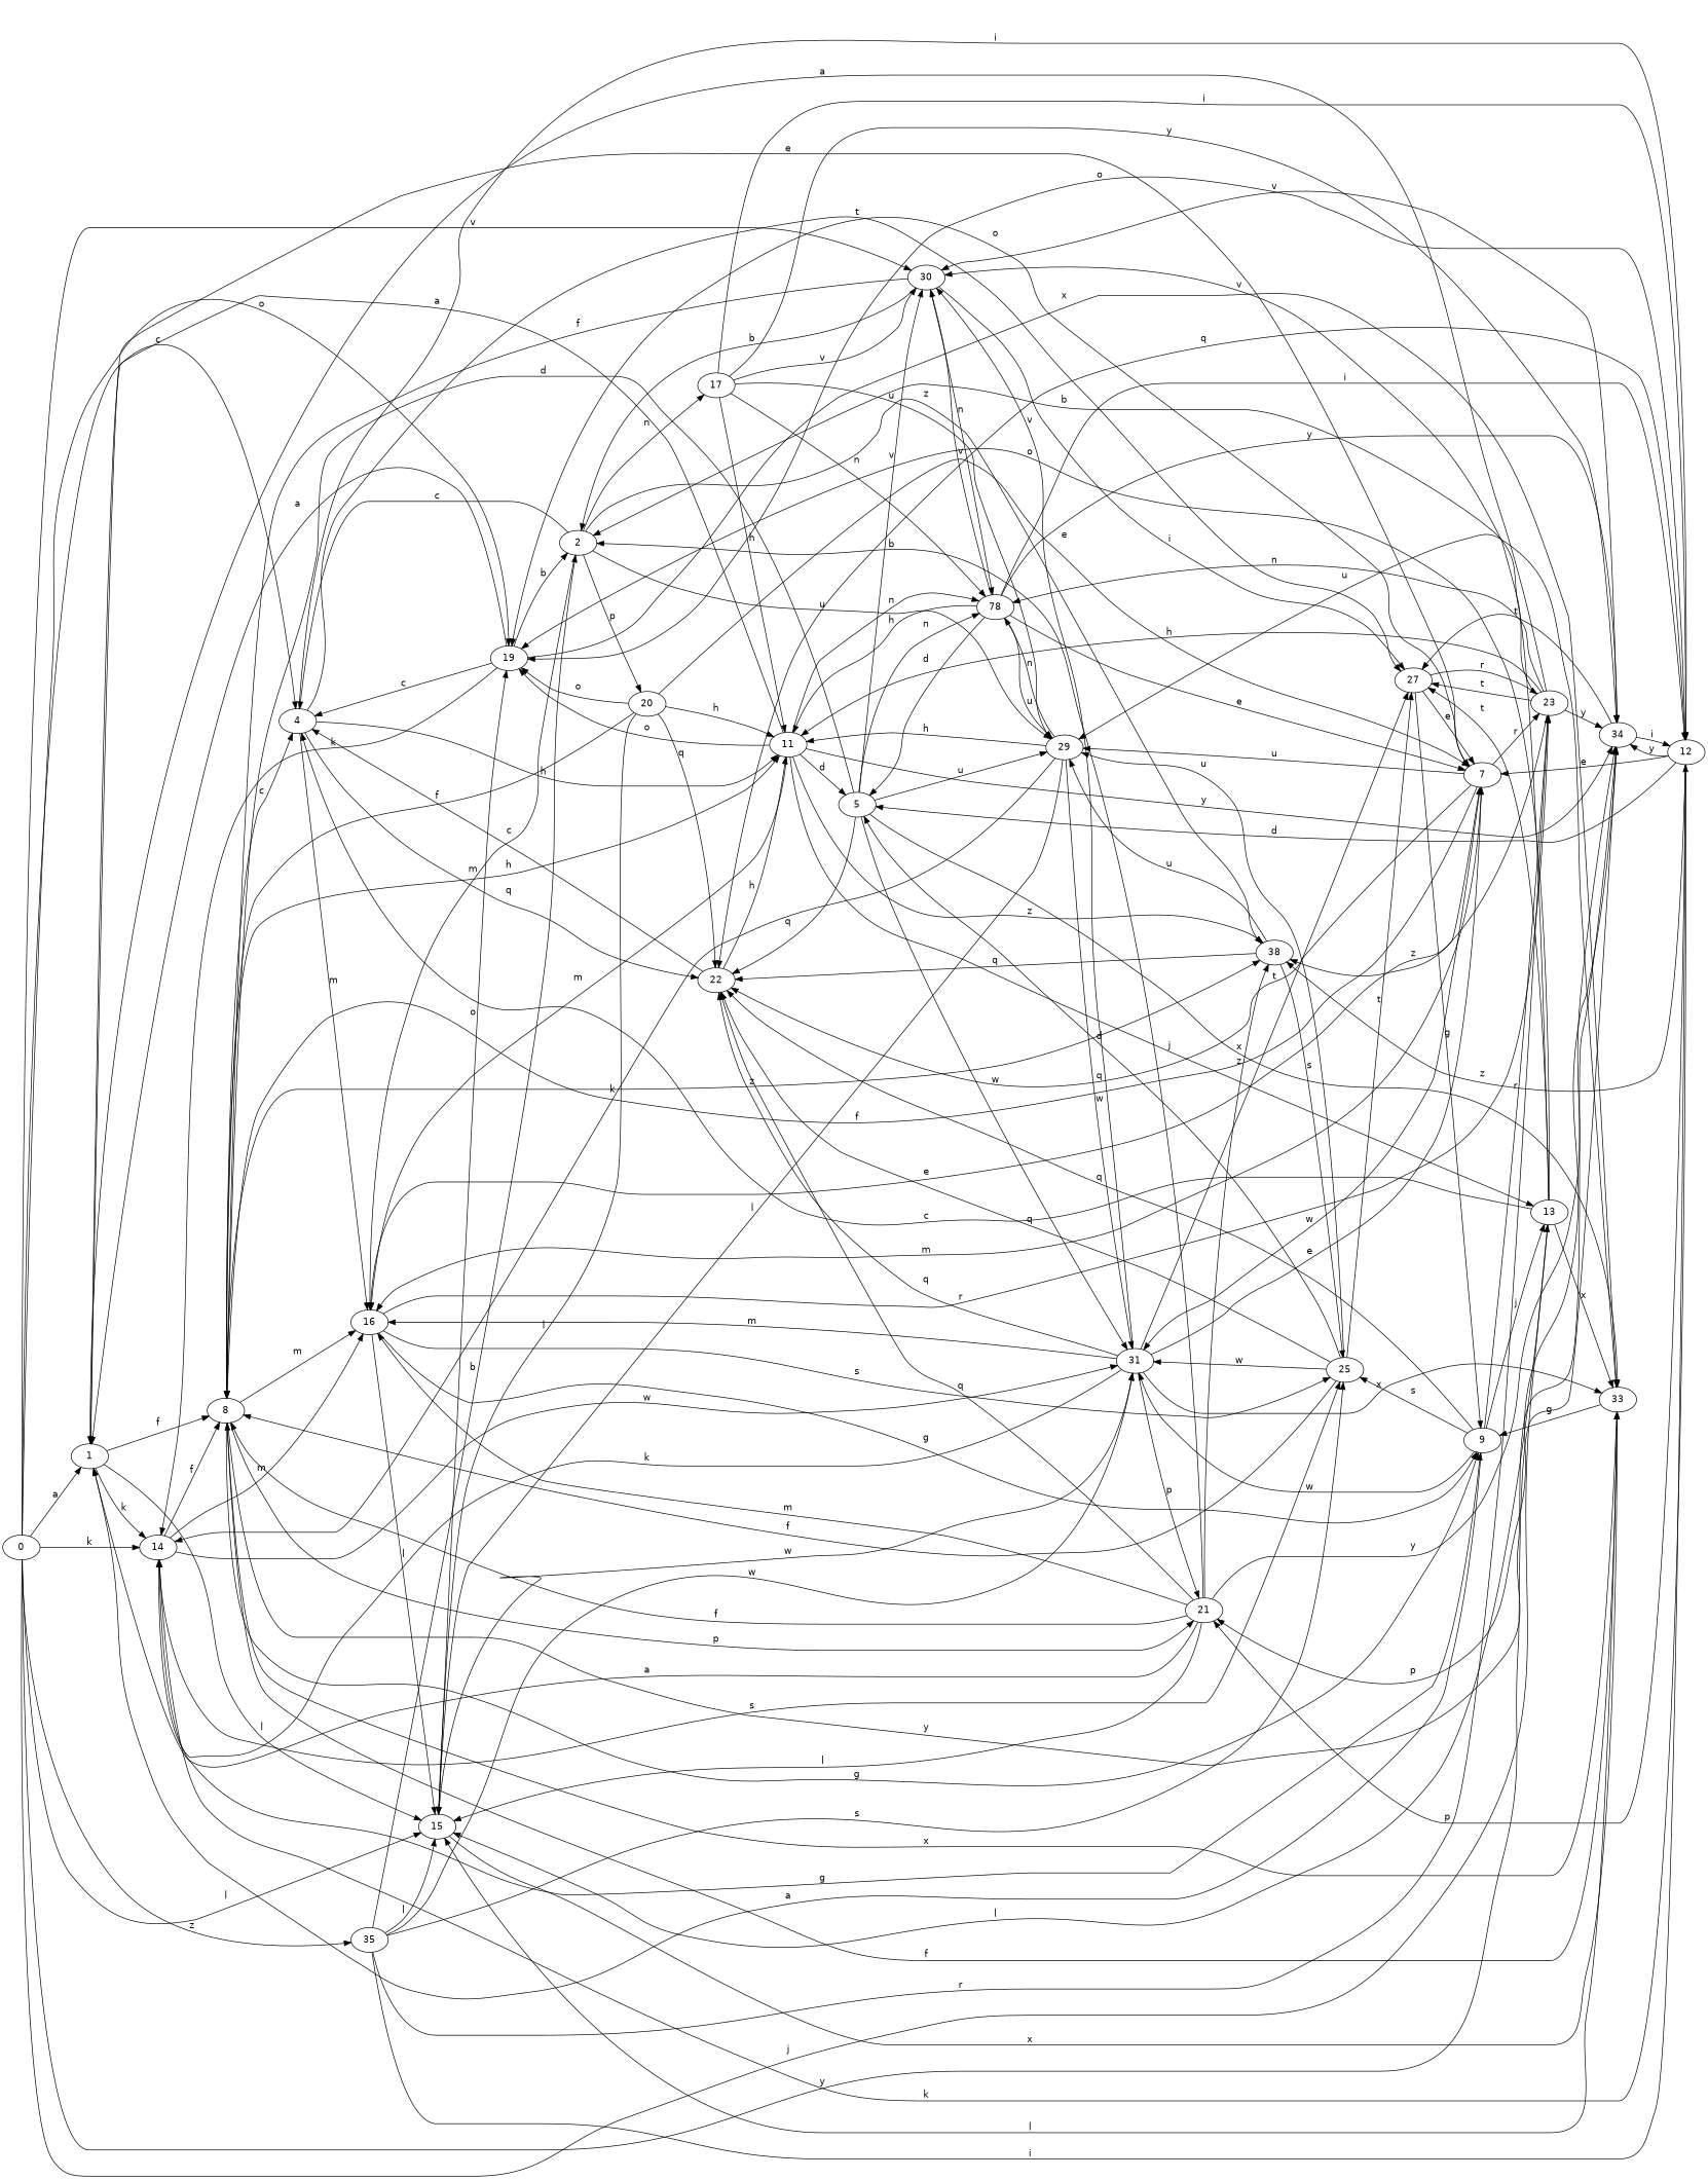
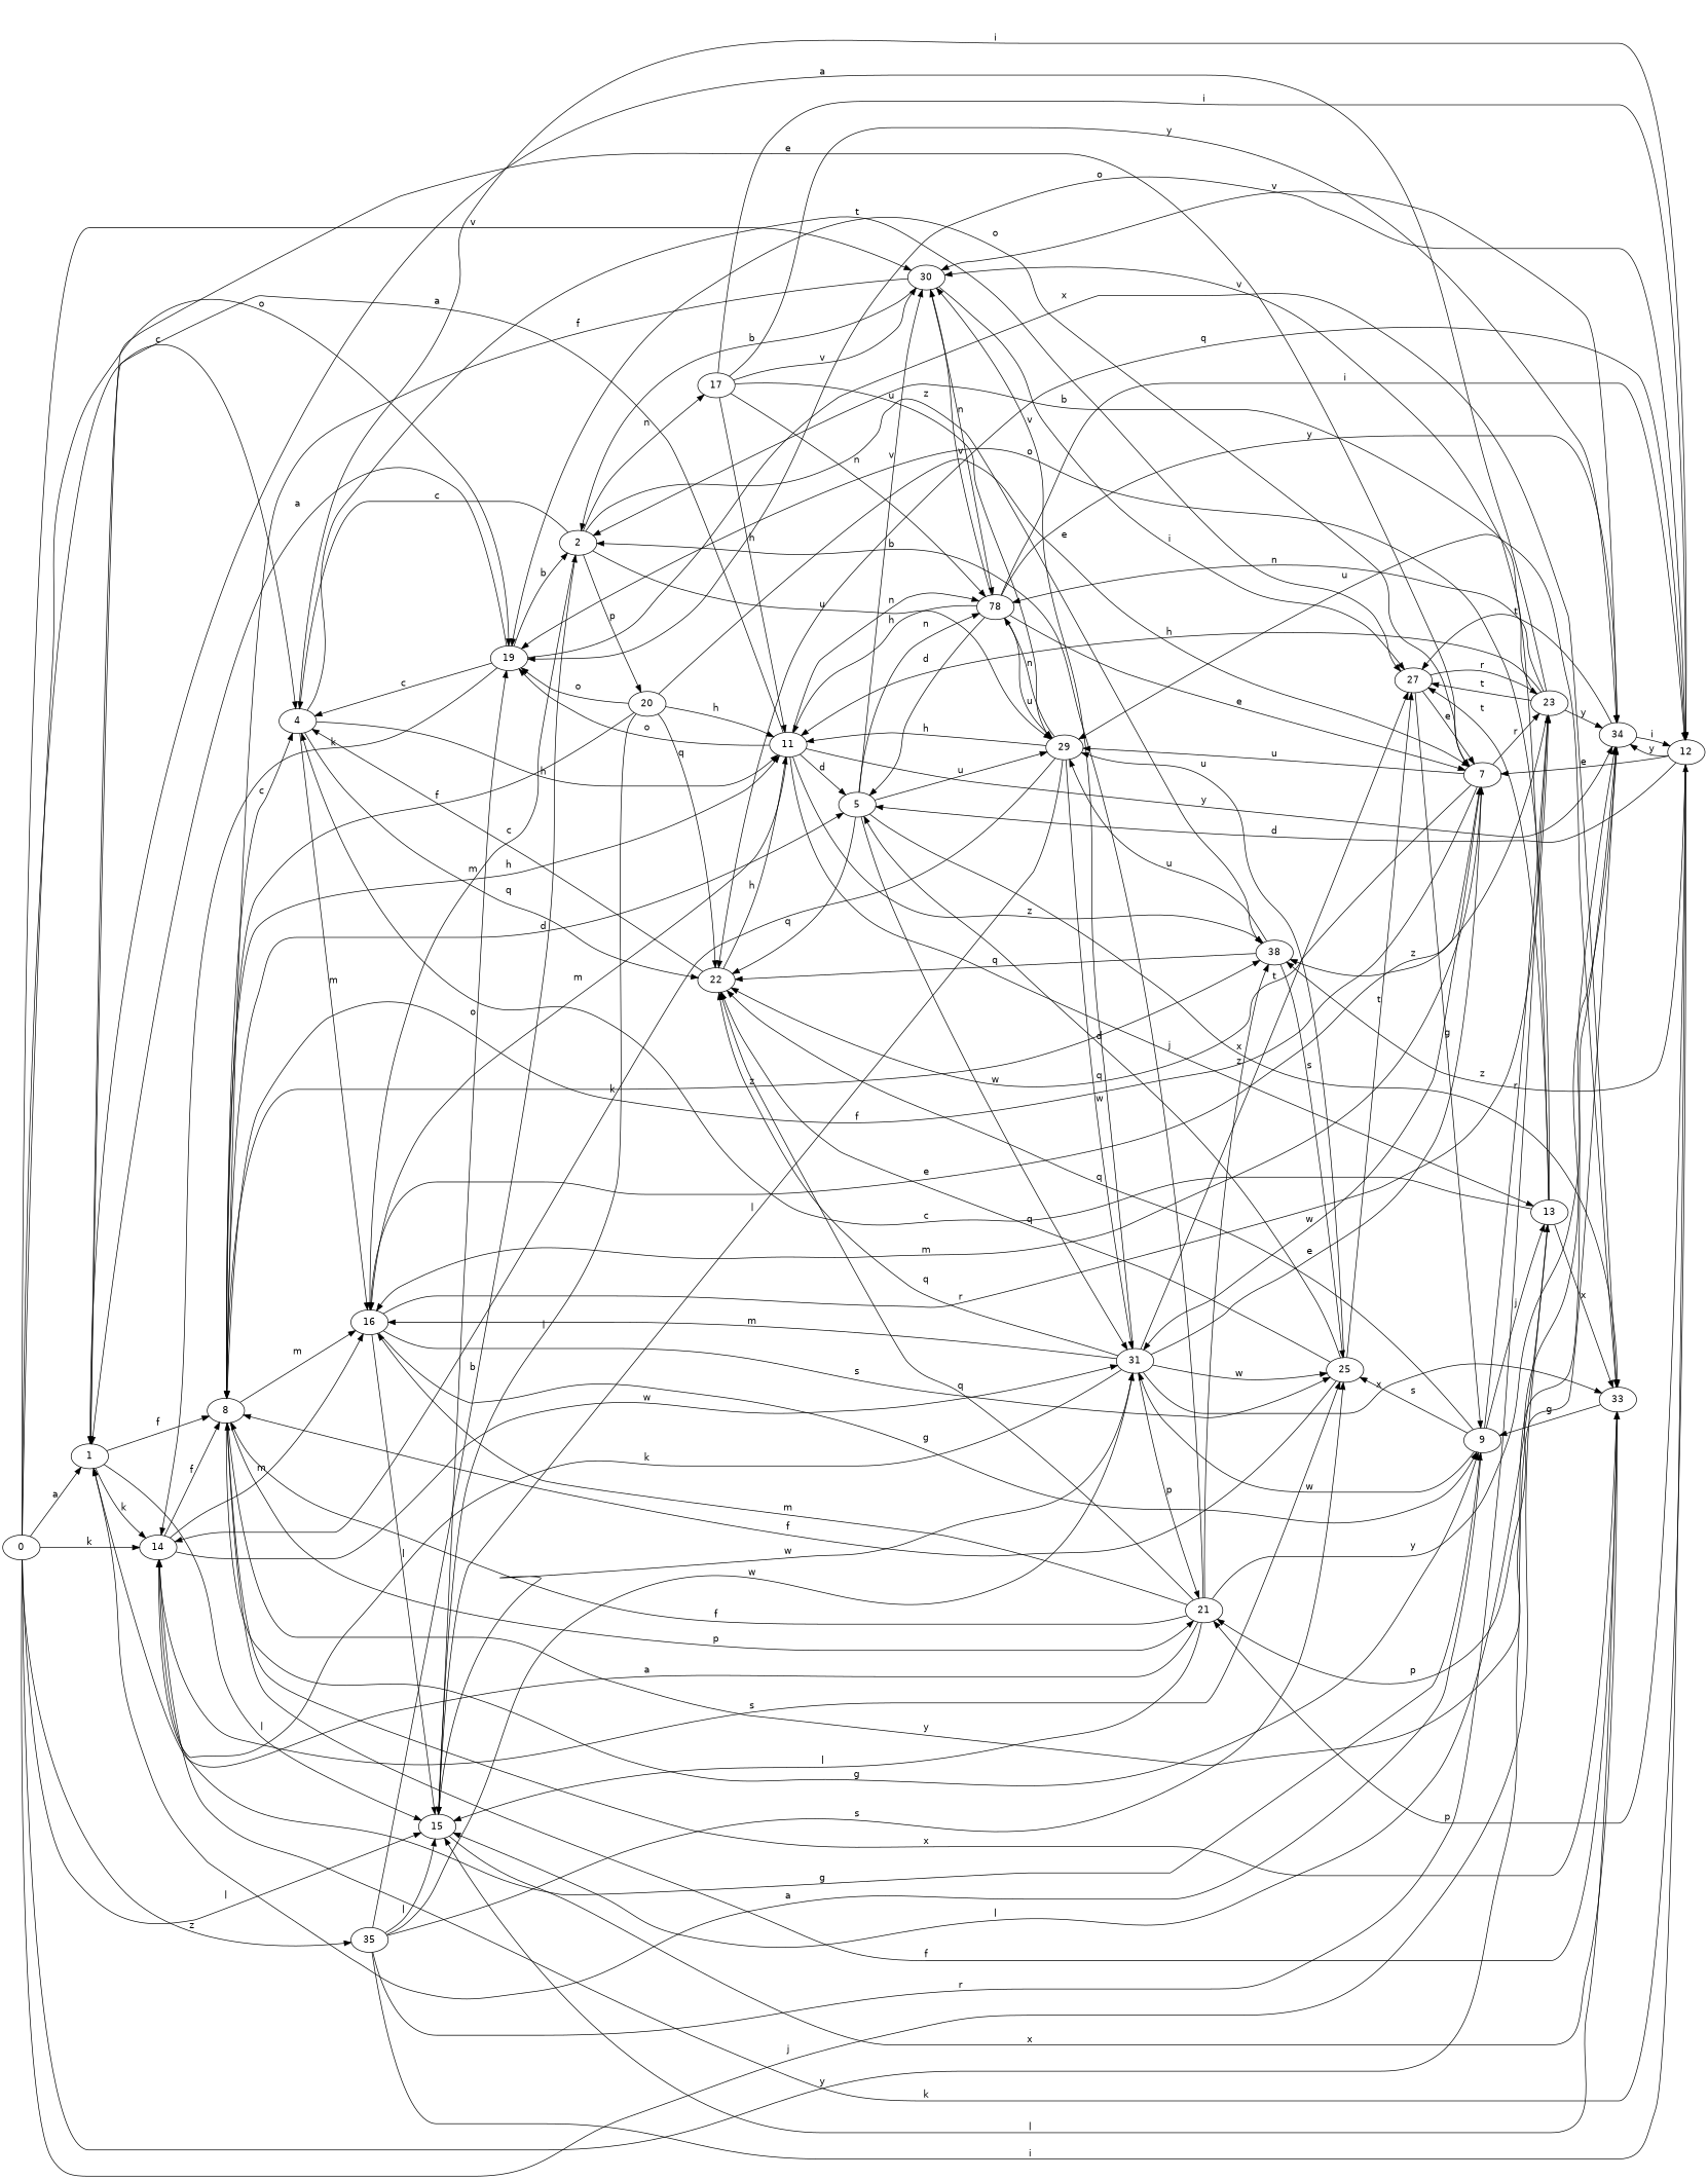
  strict digraph {
    fontname="DejaVu Sans"
    rankdir=LR
    node [fontname="DejaVu Sans"]
    edge [fontname="DejaVu Sans"]
    0
    1
    4
    13
    14
    15
    19
    30
    34
    35
    7
    8
    16
    11
    12
    22
    27
    33
    31
    9
    25
    2
    n23 [label=78]
    21
    23
    29
    38
    5
    17
    20
    0 -> 1 [label=a]
    0 -> 4 [label=c]
    0 -> 13 [label=j]
    0 -> 14 [label=k]
    0 -> 15 [label=l]
    0 -> 19 [label=o]
    0 -> 30 [label=v]
    0 -> 34 [label=y]
    0 -> 35 [label=z]
    1 -> 14 [label=k]
    1 -> 15 [label=l]
    1 -> 7 [label=e]
    1 -> 8 [label=f]
    4 -> 16 [label=m]
    4 -> 11 [label=h]
    4 -> 12 [label=i]
    4 -> 22 [label=q]
    4 -> 27 [label=t]
    13 -> 4 [label=c]
    13 -> 15 [label=l]
    13 -> 19 [label=o]
    13 -> 30 [label=v]
    13 -> 27 [label=t]
    13 -> 33 [label=x]
    14 -> 8 [label=f]
    14 -> 16 [label=m]
    14 -> 31 [label=w]
    14 -> 9 [label=g]
    14 -> 25 [label=s]
    15 -> 19 [label=o]
    15 -> 33 [label=x]
    15 -> 31 [label=w]
    19 -> 1 [label=a]
    19 -> 4 [label=c]
    19 -> 14 [label=k]
    19 -> 33 [label=x]
    19 -> 2 [label=b]
    30 -> 8 [label=f]
    30 -> 27 [label=i]
    30 -> 2 [label=b]
    30 -> n23 [label=n]
    34 -> 30 [label=v]
    34 -> 12 [label=i]
    34 -> 27 [label=t]
    34 -> 21 [label=p]
    35 -> 15 [label=l]
    35 -> 12 [label=i]
    35 -> 31 [label=w]
    35 -> 25 [label=s]
    35 -> 2 [label=b]
    35 -> 23 [label=r]
    7 -> 19 [label=o]
    7 -> 8 [label=f]
    7 -> 16 [label=m]
    7 -> 22 [label=q]
    7 -> 31 [label=w]
    7 -> 23 [label=r]
    7 -> 29 [label=u]
    8 -> 4 [label=c]
    8 -> 34 [label=y]
    8 -> 16 [label=m]
    8 -> 11 [label=h]
    8 -> 33 [label=x]
    8 -> 9 [label=g]
    8 -> 21 [label=p]
    8 -> 38 [label=z]
-   5 -> 8 [label=d]
+   8 -> 5 [label=d]
    16 -> 15 [label=l]
    16 -> 7 [label=e]
    16 -> 9 [label=g]
    16 -> 25 [label=s]
    16 -> 23 [label=r]
    11 -> 1 [label=a]
    11 -> 13 [label=j]
    11 -> 19 [label=o]
    11 -> 34 [label=y]
    11 -> 16 [label=m]
    11 -> n23 [label=n]
    11 -> 38 [label=z]
    11 -> 5 [label=d]
    12 -> 14 [label=k]
    12 -> 19 [label=o]
    12 -> 34 [label=y]
    12 -> 7 [label=e]
    12 -> 22 [label=q]
    12 -> 21 [label=p]
    12 -> 38 [label=z]
    12 -> 5 [label=d]
    22 -> 4 [label=c]
    22 -> 11 [label=h]
    27 -> 7 [label=e]
    27 -> 9 [label=g]
    27 -> 23 [label=r]
    33 -> 15 [label=l]
    33 -> 8 [label=f]
    33 -> 9 [label=g]
    33 -> 29 [label=u]
    31 -> 14 [label=k]
    31 -> 30 [label=v]
    31 -> 7 [label=e]
    31 -> 16 [label=m]
    31 -> 22 [label=q]
    31 -> 27 [label=t]
    31 -> 33 [label=x]
    31 -> 21 [label=p]
    9 -> 1 [label=a]
    9 -> 13 [label=j]
    9 -> 22 [label=q]
    9 -> 31 [label=w]
    9 -> 25 [label=s]
    9 -> 23 [label=r]
    25 -> 8 [label=f]
    25 -> 22 [label=q]
    25 -> 27 [label=t]
-   25 -> 31 [label=w]
+   31 -> 25 [label=w]
    25 -> 29 [label=u]
    25 -> 5 [label=d]
    2 -> 4 [label=c]
    2 -> 16 [label=m]
    2 -> 29 [label=u]
    2 -> 38 [label=z]
    2 -> 17 [label=n]
    2 -> 20 [label=p]
    n23 -> 30 [label=v]
    n23 -> 34 [label=y]
    n23 -> 7 [label=e]
    n23 -> 11 [label=h]
    n23 -> 12 [label=i]
    n23 -> 29 [label=u]
    n23 -> 5 [label=d]
    21 -> 1 [label=a]
    21 -> 15 [label=l]
    21 -> 34 [label=y]
    21 -> 8 [label=f]
    21 -> 16 [label=m]
    21 -> 22 [label=q]
    21 -> 2 [label=b]
    21 -> 38 [label=z]
    23 -> 1 [label=a]
    23 -> 34 [label=y]
    23 -> 11 [label=h]
    23 -> 27 [label=t]
    23 -> 2 [label=b]
    23 -> n23 [label=n]
    23 -> 38 [label=z]
    29 -> 14 [label=k]
    29 -> 15 [label=l]
    29 -> 11 [label=h]
    29 -> 31 [label=w]
    29 -> n23 [label=n]
    38 -> 22 [label=q]
    38 -> 25 [label=s]
    38 -> 29 [label=u]
    5 -> 30 [label=v]
    5 -> 22 [label=q]
    5 -> 33 [label=x]
    5 -> 31 [label=w]
    5 -> n23 [label=n]
    5 -> 29 [label=u]
    17 -> 30 [label=v]
    17 -> 34 [label=y]
    17 -> 11 [label=h]
    17 -> 12 [label=i]
    17 -> n23 [label=n]
    17 -> 29 [label=u]
    20 -> 15 [label=l]
    20 -> 19 [label=o]
    20 -> 7 [label=e]
    20 -> 8 [label=f]
    20 -> 11 [label=h]
    20 -> 22 [label=q]
  }
